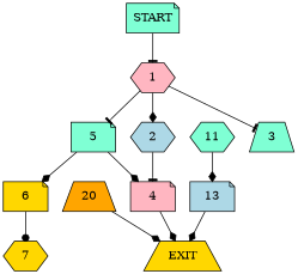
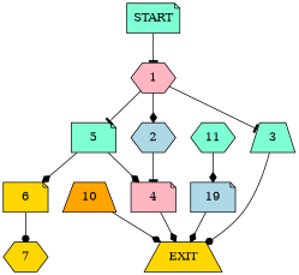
  digraph {
    node [fillcolor=aquamarine shape=note style=filled]
    edge [arrowhead=diamond]
    n1 [label=START]
    1 [fillcolor=lightpink shape=hexagon]
    2 [fillcolor=lightblue shape=hexagon]
    3 [shape=trapezium]
    5
    n6 [fillcolor=gold label=EXIT shape=trapezium]
    4 [fillcolor=lightpink]
    6 [fillcolor=gold]
    7 [fillcolor=gold shape=hexagon]
-   10 [fillcolor=orange shape=trapezium label=20]
+   10 [fillcolor=orange shape=trapezium]
    11 [shape=hexagon]
-   13 [fillcolor=lightblue]
+   13 [fillcolor=lightblue label=19]
    n1 -> 1 [arrowhead=tee]
    1 -> 2
    1 -> 3 [arrowhead=tee]
    1 -> 5 [arrowhead=tee]
    2 -> 4 [arrowhead=tee]
+   3 -> n6 [arrowhead=dot]
    5 -> 4
    5 -> 6
    4 -> n6
    6 -> 7 [arrowhead=dot]
    10 -> n6
    11 -> 13
    13 -> n6
  }
